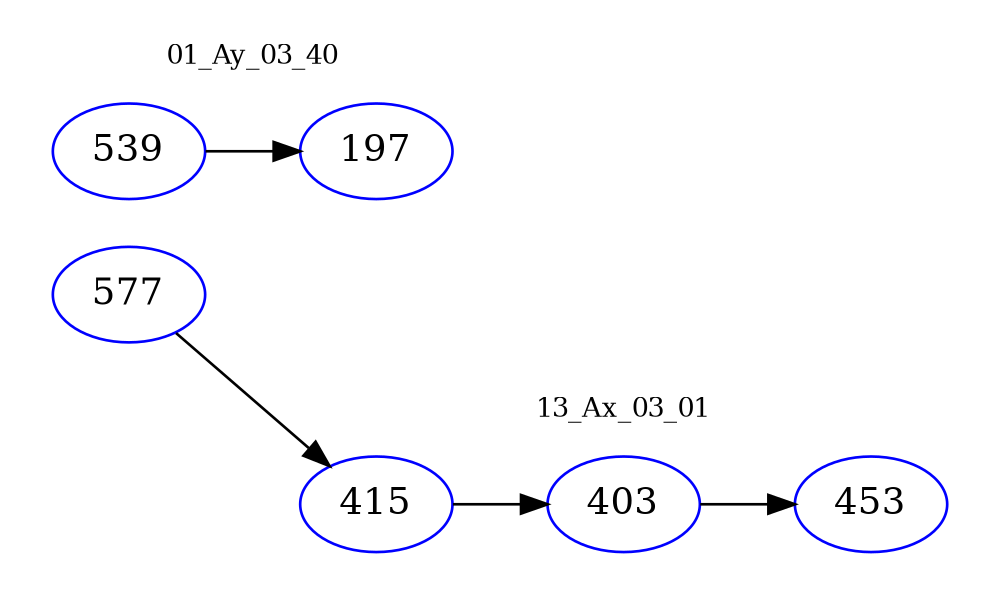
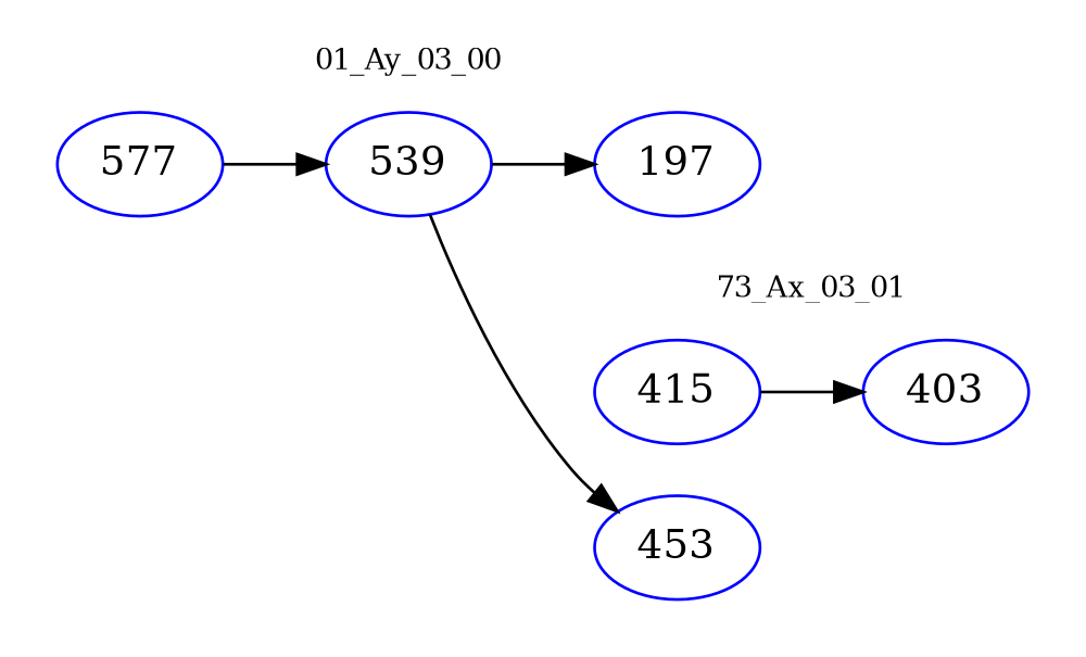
  digraph {
    rankdir=LR
    node [color=blue]
    edge [color=black]
    n1 [label=577]
    n2 [label=539]
    n3 [label=197]
    n4 [label=415]
    n5 [label=403]
    n6 [label=453]
    subgraph cluster_1 {
      color=white
      fontsize=10
-     label="01_Ay_03_40"
+     label="01_Ay_03_00"
      n1
      n2
      n3
    }
    subgraph cluster_2 {
      color=white
      fontsize=10
-     label="13_Ax_03_01"
+     label="73_Ax_03_01"
      n4
      n5
      n6
    }
-   n1 -> n4
+   n1 -> n2
    n2 -> n3
    n4 -> n5
-   n5 -> n6
+   n2 -> n6
  }
